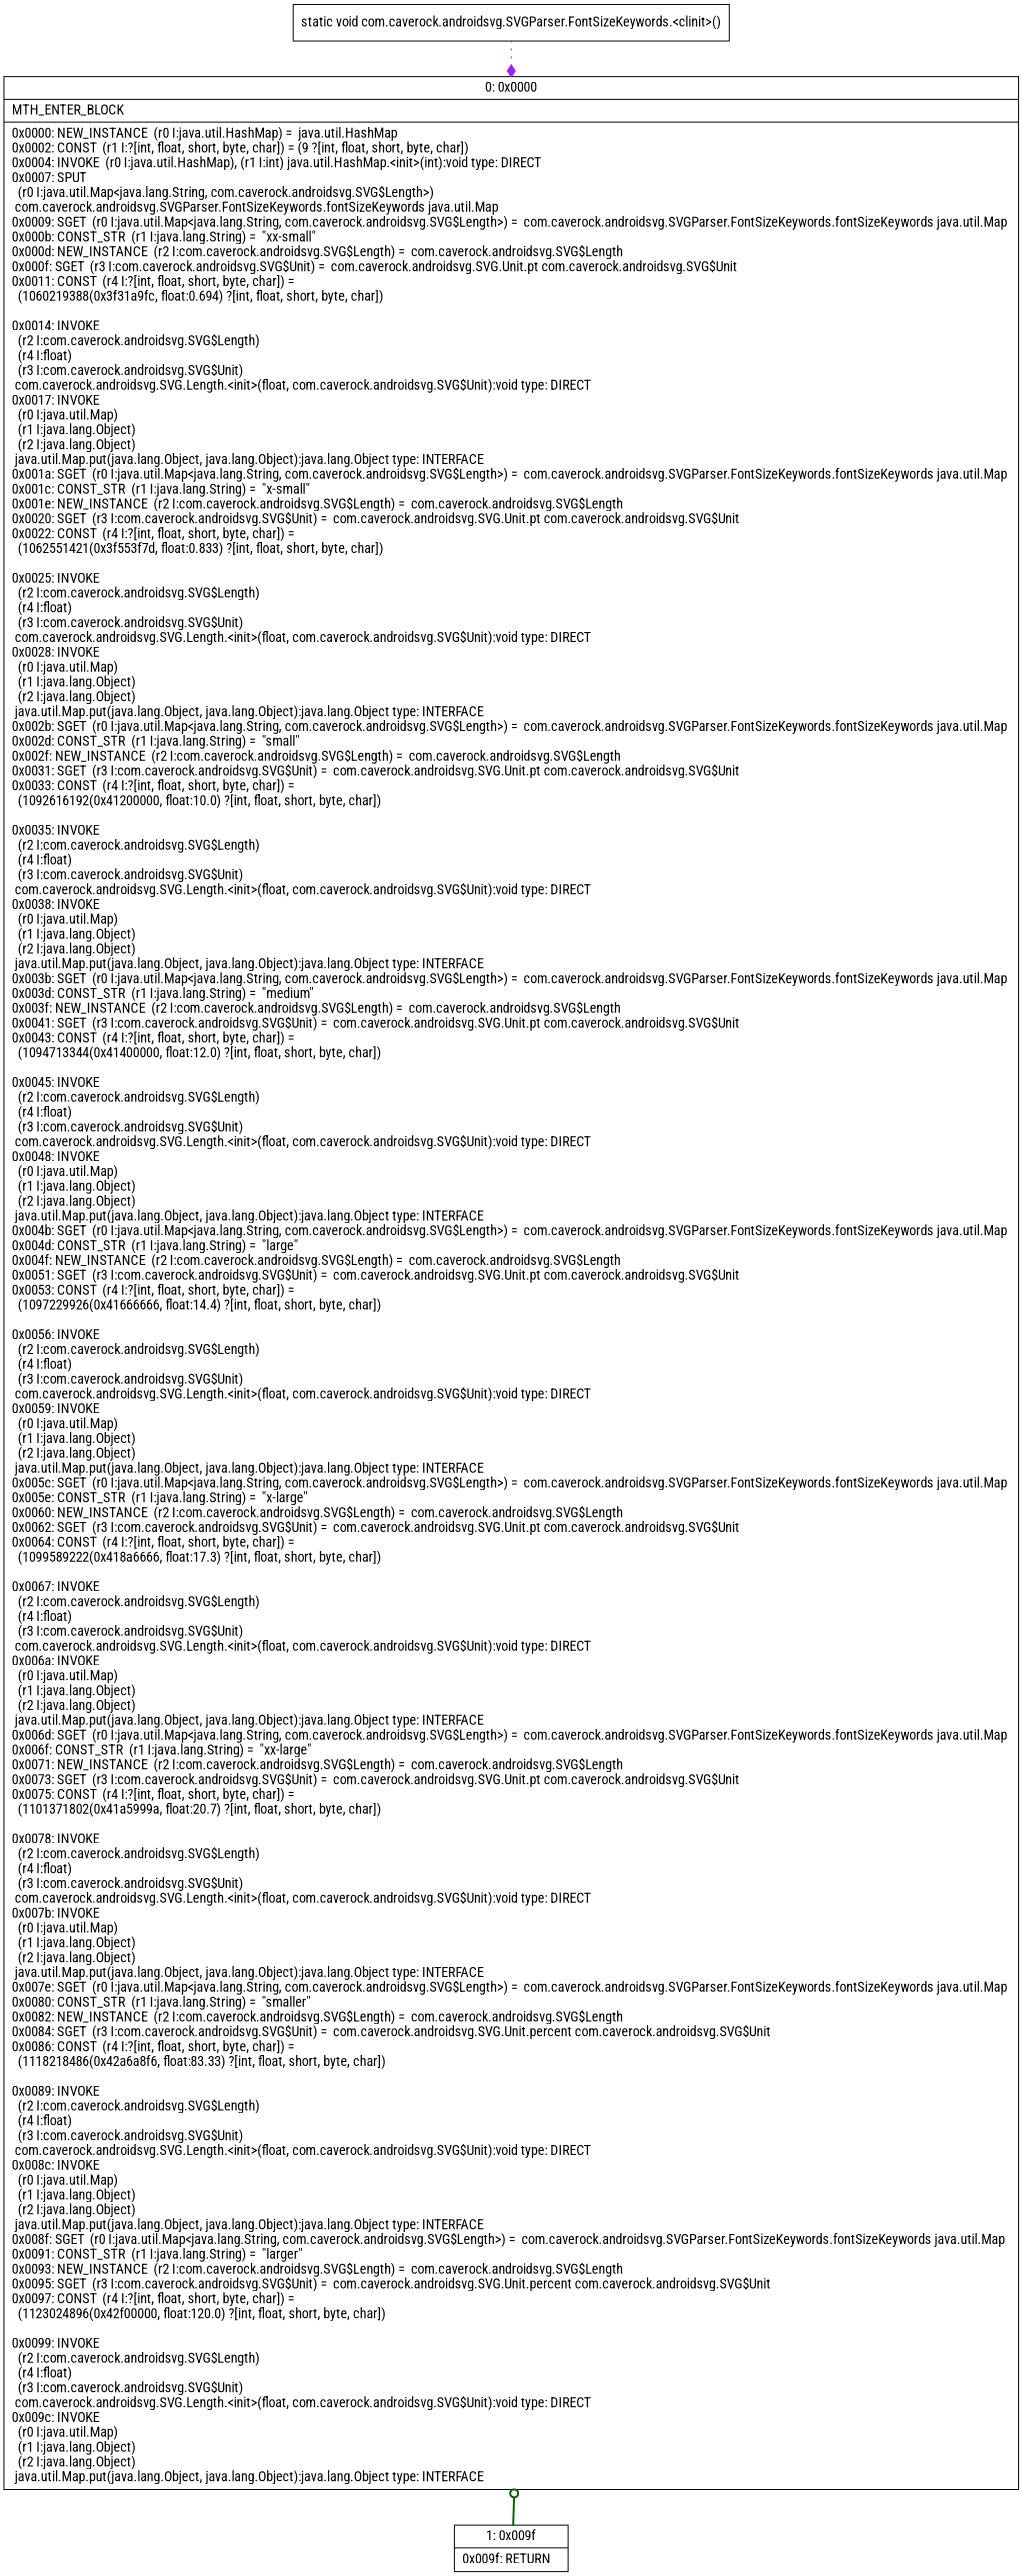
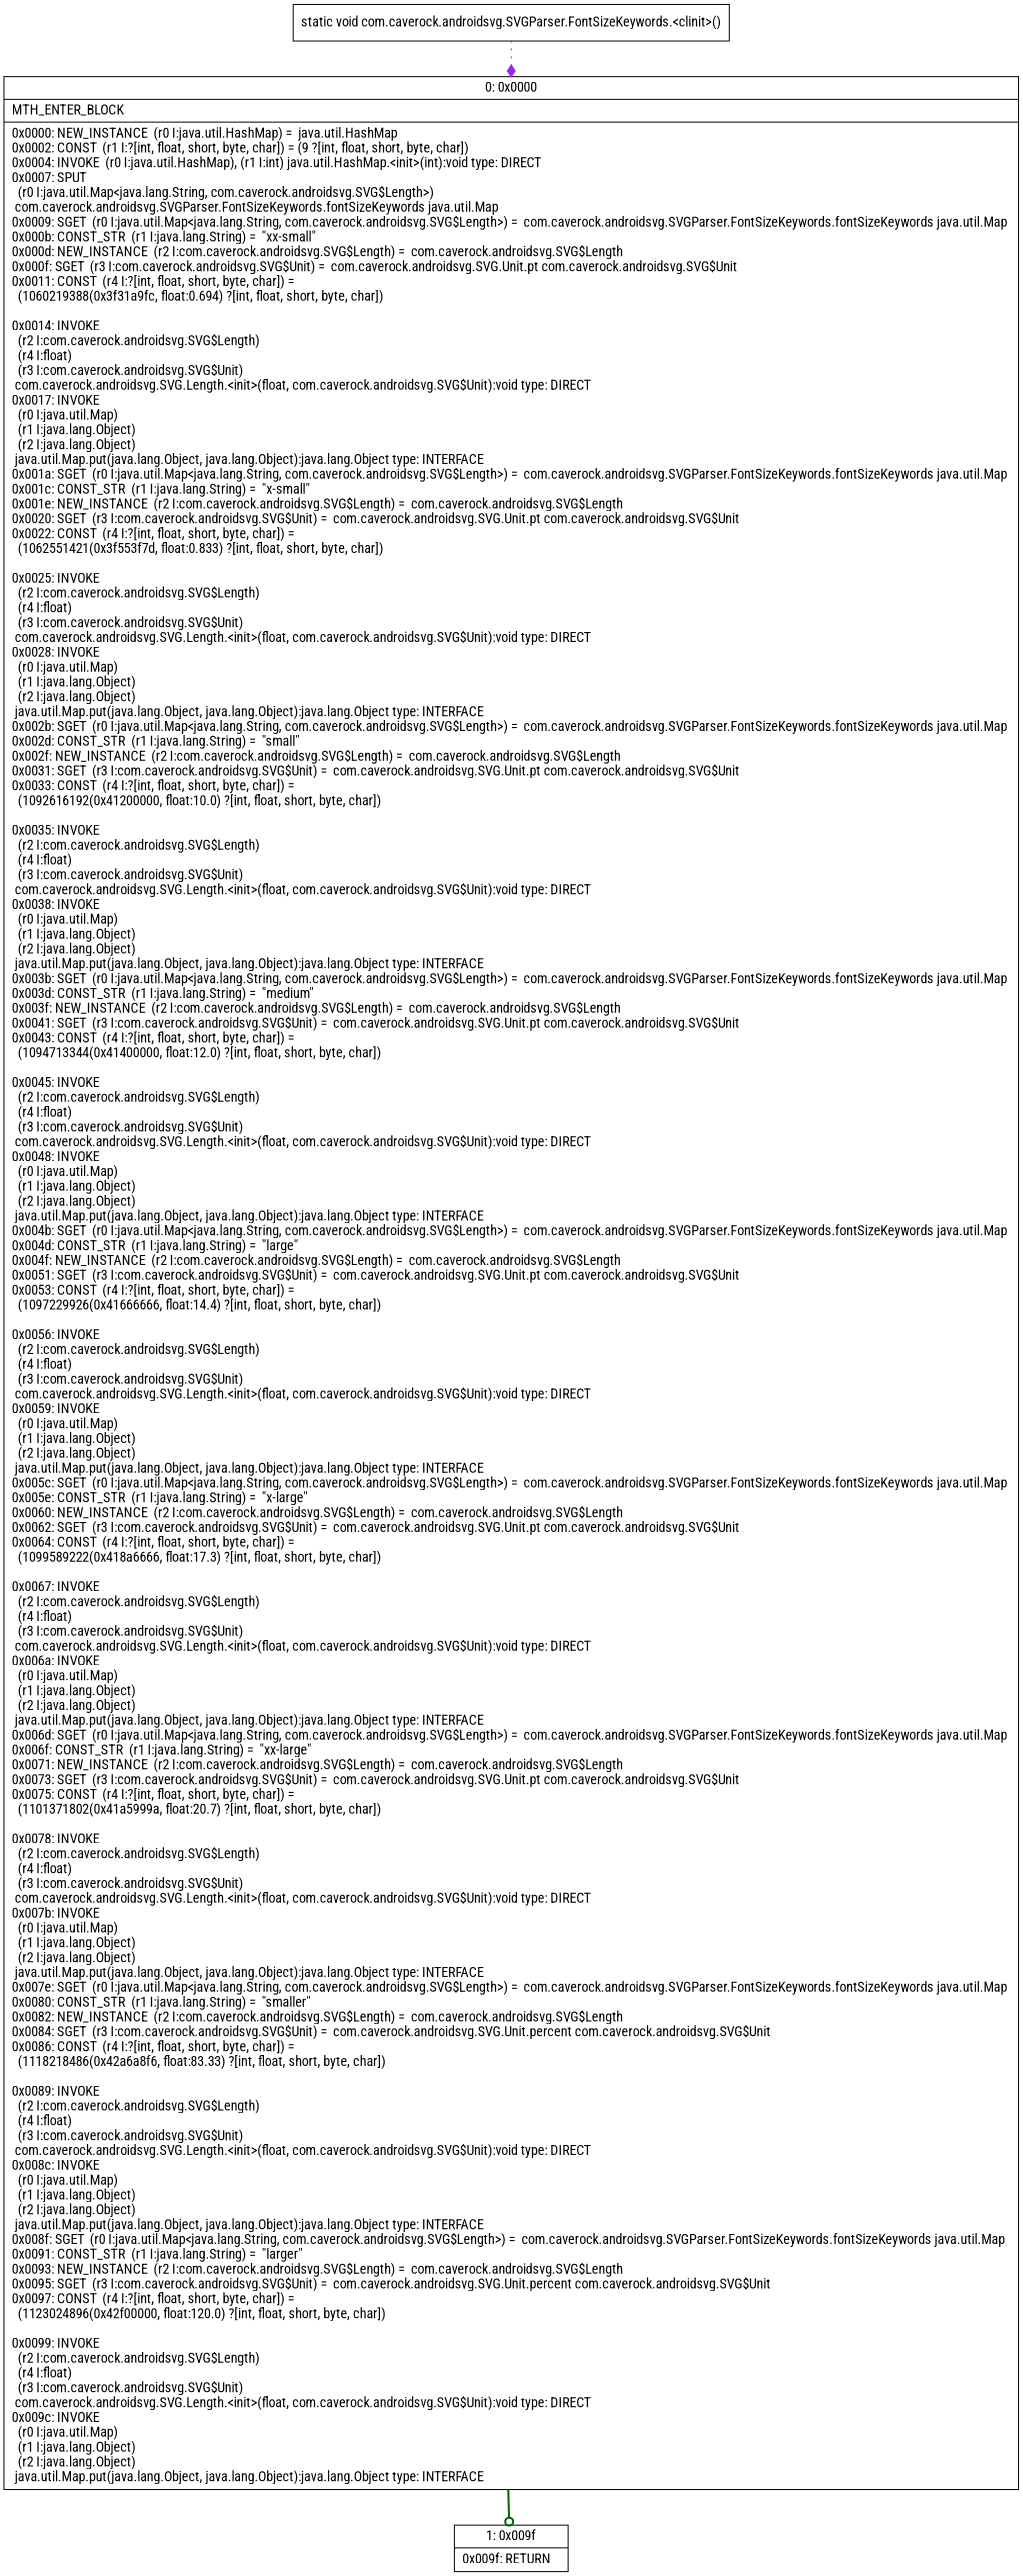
  digraph {
    fontname="Roboto Condensed"
    node [shape=record fontname="Roboto Condensed"]
    edge [fontname="Roboto Condensed"]
    n1 [label="{0\:\ 0x0000|MTH_ENTER_BLOCK\l|0x0000: NEW_INSTANCE  (r0 I:java.util.HashMap) =  java.util.HashMap \l0x0002: CONST  (r1 I:?[int, float, short, byte, char]) = (9 ?[int, float, short, byte, char]) \l0x0004: INVOKE  (r0 I:java.util.HashMap), (r1 I:int) java.util.HashMap.\<init\>(int):void type: DIRECT \l0x0007: SPUT  \l  (r0 I:java.util.Map\<java.lang.String, com.caverock.androidsvg.SVG$Length\>)\l com.caverock.androidsvg.SVGParser.FontSizeKeywords.fontSizeKeywords java.util.Map \l0x0009: SGET  (r0 I:java.util.Map\<java.lang.String, com.caverock.androidsvg.SVG$Length\>) =  com.caverock.androidsvg.SVGParser.FontSizeKeywords.fontSizeKeywords java.util.Map \l0x000b: CONST_STR  (r1 I:java.lang.String) =  \"xx\-small\" \l0x000d: NEW_INSTANCE  (r2 I:com.caverock.androidsvg.SVG$Length) =  com.caverock.androidsvg.SVG$Length \l0x000f: SGET  (r3 I:com.caverock.androidsvg.SVG$Unit) =  com.caverock.androidsvg.SVG.Unit.pt com.caverock.androidsvg.SVG$Unit \l0x0011: CONST  (r4 I:?[int, float, short, byte, char]) = \l  (1060219388(0x3f31a9fc, float:0.694) ?[int, float, short, byte, char])\l \l0x0014: INVOKE  \l  (r2 I:com.caverock.androidsvg.SVG$Length)\l  (r4 I:float)\l  (r3 I:com.caverock.androidsvg.SVG$Unit)\l com.caverock.androidsvg.SVG.Length.\<init\>(float, com.caverock.androidsvg.SVG$Unit):void type: DIRECT \l0x0017: INVOKE  \l  (r0 I:java.util.Map)\l  (r1 I:java.lang.Object)\l  (r2 I:java.lang.Object)\l java.util.Map.put(java.lang.Object, java.lang.Object):java.lang.Object type: INTERFACE \l0x001a: SGET  (r0 I:java.util.Map\<java.lang.String, com.caverock.androidsvg.SVG$Length\>) =  com.caverock.androidsvg.SVGParser.FontSizeKeywords.fontSizeKeywords java.util.Map \l0x001c: CONST_STR  (r1 I:java.lang.String) =  \"x\-small\" \l0x001e: NEW_INSTANCE  (r2 I:com.caverock.androidsvg.SVG$Length) =  com.caverock.androidsvg.SVG$Length \l0x0020: SGET  (r3 I:com.caverock.androidsvg.SVG$Unit) =  com.caverock.androidsvg.SVG.Unit.pt com.caverock.androidsvg.SVG$Unit \l0x0022: CONST  (r4 I:?[int, float, short, byte, char]) = \l  (1062551421(0x3f553f7d, float:0.833) ?[int, float, short, byte, char])\l \l0x0025: INVOKE  \l  (r2 I:com.caverock.androidsvg.SVG$Length)\l  (r4 I:float)\l  (r3 I:com.caverock.androidsvg.SVG$Unit)\l com.caverock.androidsvg.SVG.Length.\<init\>(float, com.caverock.androidsvg.SVG$Unit):void type: DIRECT \l0x0028: INVOKE  \l  (r0 I:java.util.Map)\l  (r1 I:java.lang.Object)\l  (r2 I:java.lang.Object)\l java.util.Map.put(java.lang.Object, java.lang.Object):java.lang.Object type: INTERFACE \l0x002b: SGET  (r0 I:java.util.Map\<java.lang.String, com.caverock.androidsvg.SVG$Length\>) =  com.caverock.androidsvg.SVGParser.FontSizeKeywords.fontSizeKeywords java.util.Map \l0x002d: CONST_STR  (r1 I:java.lang.String) =  \"small\" \l0x002f: NEW_INSTANCE  (r2 I:com.caverock.androidsvg.SVG$Length) =  com.caverock.androidsvg.SVG$Length \l0x0031: SGET  (r3 I:com.caverock.androidsvg.SVG$Unit) =  com.caverock.androidsvg.SVG.Unit.pt com.caverock.androidsvg.SVG$Unit \l0x0033: CONST  (r4 I:?[int, float, short, byte, char]) = \l  (1092616192(0x41200000, float:10.0) ?[int, float, short, byte, char])\l \l0x0035: INVOKE  \l  (r2 I:com.caverock.androidsvg.SVG$Length)\l  (r4 I:float)\l  (r3 I:com.caverock.androidsvg.SVG$Unit)\l com.caverock.androidsvg.SVG.Length.\<init\>(float, com.caverock.androidsvg.SVG$Unit):void type: DIRECT \l0x0038: INVOKE  \l  (r0 I:java.util.Map)\l  (r1 I:java.lang.Object)\l  (r2 I:java.lang.Object)\l java.util.Map.put(java.lang.Object, java.lang.Object):java.lang.Object type: INTERFACE \l0x003b: SGET  (r0 I:java.util.Map\<java.lang.String, com.caverock.androidsvg.SVG$Length\>) =  com.caverock.androidsvg.SVGParser.FontSizeKeywords.fontSizeKeywords java.util.Map \l0x003d: CONST_STR  (r1 I:java.lang.String) =  \"medium\" \l0x003f: NEW_INSTANCE  (r2 I:com.caverock.androidsvg.SVG$Length) =  com.caverock.androidsvg.SVG$Length \l0x0041: SGET  (r3 I:com.caverock.androidsvg.SVG$Unit) =  com.caverock.androidsvg.SVG.Unit.pt com.caverock.androidsvg.SVG$Unit \l0x0043: CONST  (r4 I:?[int, float, short, byte, char]) = \l  (1094713344(0x41400000, float:12.0) ?[int, float, short, byte, char])\l \l0x0045: INVOKE  \l  (r2 I:com.caverock.androidsvg.SVG$Length)\l  (r4 I:float)\l  (r3 I:com.caverock.androidsvg.SVG$Unit)\l com.caverock.androidsvg.SVG.Length.\<init\>(float, com.caverock.androidsvg.SVG$Unit):void type: DIRECT \l0x0048: INVOKE  \l  (r0 I:java.util.Map)\l  (r1 I:java.lang.Object)\l  (r2 I:java.lang.Object)\l java.util.Map.put(java.lang.Object, java.lang.Object):java.lang.Object type: INTERFACE \l0x004b: SGET  (r0 I:java.util.Map\<java.lang.String, com.caverock.androidsvg.SVG$Length\>) =  com.caverock.androidsvg.SVGParser.FontSizeKeywords.fontSizeKeywords java.util.Map \l0x004d: CONST_STR  (r1 I:java.lang.String) =  \"large\" \l0x004f: NEW_INSTANCE  (r2 I:com.caverock.androidsvg.SVG$Length) =  com.caverock.androidsvg.SVG$Length \l0x0051: SGET  (r3 I:com.caverock.androidsvg.SVG$Unit) =  com.caverock.androidsvg.SVG.Unit.pt com.caverock.androidsvg.SVG$Unit \l0x0053: CONST  (r4 I:?[int, float, short, byte, char]) = \l  (1097229926(0x41666666, float:14.4) ?[int, float, short, byte, char])\l \l0x0056: INVOKE  \l  (r2 I:com.caverock.androidsvg.SVG$Length)\l  (r4 I:float)\l  (r3 I:com.caverock.androidsvg.SVG$Unit)\l com.caverock.androidsvg.SVG.Length.\<init\>(float, com.caverock.androidsvg.SVG$Unit):void type: DIRECT \l0x0059: INVOKE  \l  (r0 I:java.util.Map)\l  (r1 I:java.lang.Object)\l  (r2 I:java.lang.Object)\l java.util.Map.put(java.lang.Object, java.lang.Object):java.lang.Object type: INTERFACE \l0x005c: SGET  (r0 I:java.util.Map\<java.lang.String, com.caverock.androidsvg.SVG$Length\>) =  com.caverock.androidsvg.SVGParser.FontSizeKeywords.fontSizeKeywords java.util.Map \l0x005e: CONST_STR  (r1 I:java.lang.String) =  \"x\-large\" \l0x0060: NEW_INSTANCE  (r2 I:com.caverock.androidsvg.SVG$Length) =  com.caverock.androidsvg.SVG$Length \l0x0062: SGET  (r3 I:com.caverock.androidsvg.SVG$Unit) =  com.caverock.androidsvg.SVG.Unit.pt com.caverock.androidsvg.SVG$Unit \l0x0064: CONST  (r4 I:?[int, float, short, byte, char]) = \l  (1099589222(0x418a6666, float:17.3) ?[int, float, short, byte, char])\l \l0x0067: INVOKE  \l  (r2 I:com.caverock.androidsvg.SVG$Length)\l  (r4 I:float)\l  (r3 I:com.caverock.androidsvg.SVG$Unit)\l com.caverock.androidsvg.SVG.Length.\<init\>(float, com.caverock.androidsvg.SVG$Unit):void type: DIRECT \l0x006a: INVOKE  \l  (r0 I:java.util.Map)\l  (r1 I:java.lang.Object)\l  (r2 I:java.lang.Object)\l java.util.Map.put(java.lang.Object, java.lang.Object):java.lang.Object type: INTERFACE \l0x006d: SGET  (r0 I:java.util.Map\<java.lang.String, com.caverock.androidsvg.SVG$Length\>) =  com.caverock.androidsvg.SVGParser.FontSizeKeywords.fontSizeKeywords java.util.Map \l0x006f: CONST_STR  (r1 I:java.lang.String) =  \"xx\-large\" \l0x0071: NEW_INSTANCE  (r2 I:com.caverock.androidsvg.SVG$Length) =  com.caverock.androidsvg.SVG$Length \l0x0073: SGET  (r3 I:com.caverock.androidsvg.SVG$Unit) =  com.caverock.androidsvg.SVG.Unit.pt com.caverock.androidsvg.SVG$Unit \l0x0075: CONST  (r4 I:?[int, float, short, byte, char]) = \l  (1101371802(0x41a5999a, float:20.7) ?[int, float, short, byte, char])\l \l0x0078: INVOKE  \l  (r2 I:com.caverock.androidsvg.SVG$Length)\l  (r4 I:float)\l  (r3 I:com.caverock.androidsvg.SVG$Unit)\l com.caverock.androidsvg.SVG.Length.\<init\>(float, com.caverock.androidsvg.SVG$Unit):void type: DIRECT \l0x007b: INVOKE  \l  (r0 I:java.util.Map)\l  (r1 I:java.lang.Object)\l  (r2 I:java.lang.Object)\l java.util.Map.put(java.lang.Object, java.lang.Object):java.lang.Object type: INTERFACE \l0x007e: SGET  (r0 I:java.util.Map\<java.lang.String, com.caverock.androidsvg.SVG$Length\>) =  com.caverock.androidsvg.SVGParser.FontSizeKeywords.fontSizeKeywords java.util.Map \l0x0080: CONST_STR  (r1 I:java.lang.String) =  \"smaller\" \l0x0082: NEW_INSTANCE  (r2 I:com.caverock.androidsvg.SVG$Length) =  com.caverock.androidsvg.SVG$Length \l0x0084: SGET  (r3 I:com.caverock.androidsvg.SVG$Unit) =  com.caverock.androidsvg.SVG.Unit.percent com.caverock.androidsvg.SVG$Unit \l0x0086: CONST  (r4 I:?[int, float, short, byte, char]) = \l  (1118218486(0x42a6a8f6, float:83.33) ?[int, float, short, byte, char])\l \l0x0089: INVOKE  \l  (r2 I:com.caverock.androidsvg.SVG$Length)\l  (r4 I:float)\l  (r3 I:com.caverock.androidsvg.SVG$Unit)\l com.caverock.androidsvg.SVG.Length.\<init\>(float, com.caverock.androidsvg.SVG$Unit):void type: DIRECT \l0x008c: INVOKE  \l  (r0 I:java.util.Map)\l  (r1 I:java.lang.Object)\l  (r2 I:java.lang.Object)\l java.util.Map.put(java.lang.Object, java.lang.Object):java.lang.Object type: INTERFACE \l0x008f: SGET  (r0 I:java.util.Map\<java.lang.String, com.caverock.androidsvg.SVG$Length\>) =  com.caverock.androidsvg.SVGParser.FontSizeKeywords.fontSizeKeywords java.util.Map \l0x0091: CONST_STR  (r1 I:java.lang.String) =  \"larger\" \l0x0093: NEW_INSTANCE  (r2 I:com.caverock.androidsvg.SVG$Length) =  com.caverock.androidsvg.SVG$Length \l0x0095: SGET  (r3 I:com.caverock.androidsvg.SVG$Unit) =  com.caverock.androidsvg.SVG.Unit.percent com.caverock.androidsvg.SVG$Unit \l0x0097: CONST  (r4 I:?[int, float, short, byte, char]) = \l  (1123024896(0x42f00000, float:120.0) ?[int, float, short, byte, char])\l \l0x0099: INVOKE  \l  (r2 I:com.caverock.androidsvg.SVG$Length)\l  (r4 I:float)\l  (r3 I:com.caverock.androidsvg.SVG$Unit)\l com.caverock.androidsvg.SVG.Length.\<init\>(float, com.caverock.androidsvg.SVG$Unit):void type: DIRECT \l0x009c: INVOKE  \l  (r0 I:java.util.Map)\l  (r1 I:java.lang.Object)\l  (r2 I:java.lang.Object)\l java.util.Map.put(java.lang.Object, java.lang.Object):java.lang.Object type: INTERFACE \l}"]
    n2 [label="{1\:\ 0x009f|0x009f: RETURN   \l}"]
    n3 [label="{static void com.caverock.androidsvg.SVGParser.FontSizeKeywords.\<clinit\>() }"]
-   n2 -> n1 [color=darkgreen style=bold arrowhead=odot]
+   n1 -> n2 [color=darkgreen style=bold arrowhead=odot]
    n3 -> n1 [color=purple style=dotted arrowhead=diamond]
  }
